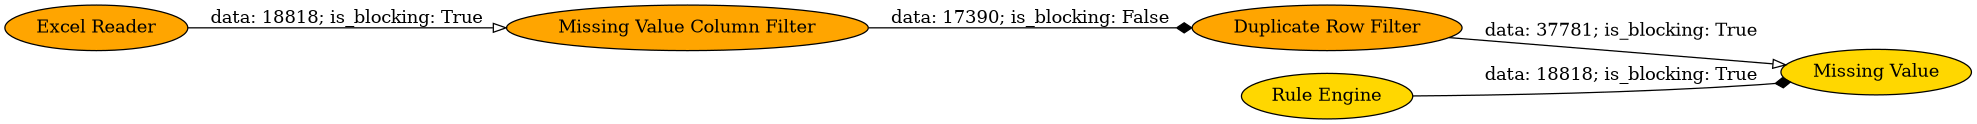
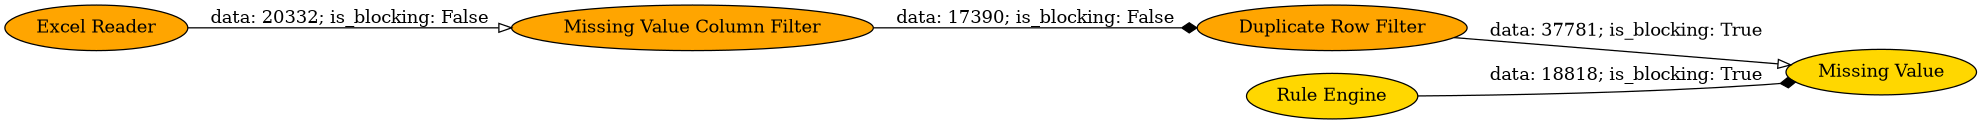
  digraph {
    rankdir=LR
    node [fillcolor=orange style=filled]
    edge [arrowhead=onormal]
    n1 [label="Excel Reader"]
    n2 [label="Missing Value Column Filter"]
    n3 [label="Duplicate Row Filter"]
    n4 [fillcolor=gold label="Rule Engine"]
    n5 [fillcolor=gold label="Missing Value"]
-   n1 -> n2 [label="data: 18818; is_blocking: True"]
+   n1 -> n2 [label="data: 20332; is_blocking: False"]
    n2 -> n3 [arrowhead=diamond label="data: 17390; is_blocking: False"]
    n3 -> n5 [label="data: 37781; is_blocking: True"]
    n4 -> n5 [arrowhead=diamond label="data: 18818; is_blocking: True"]
  }
